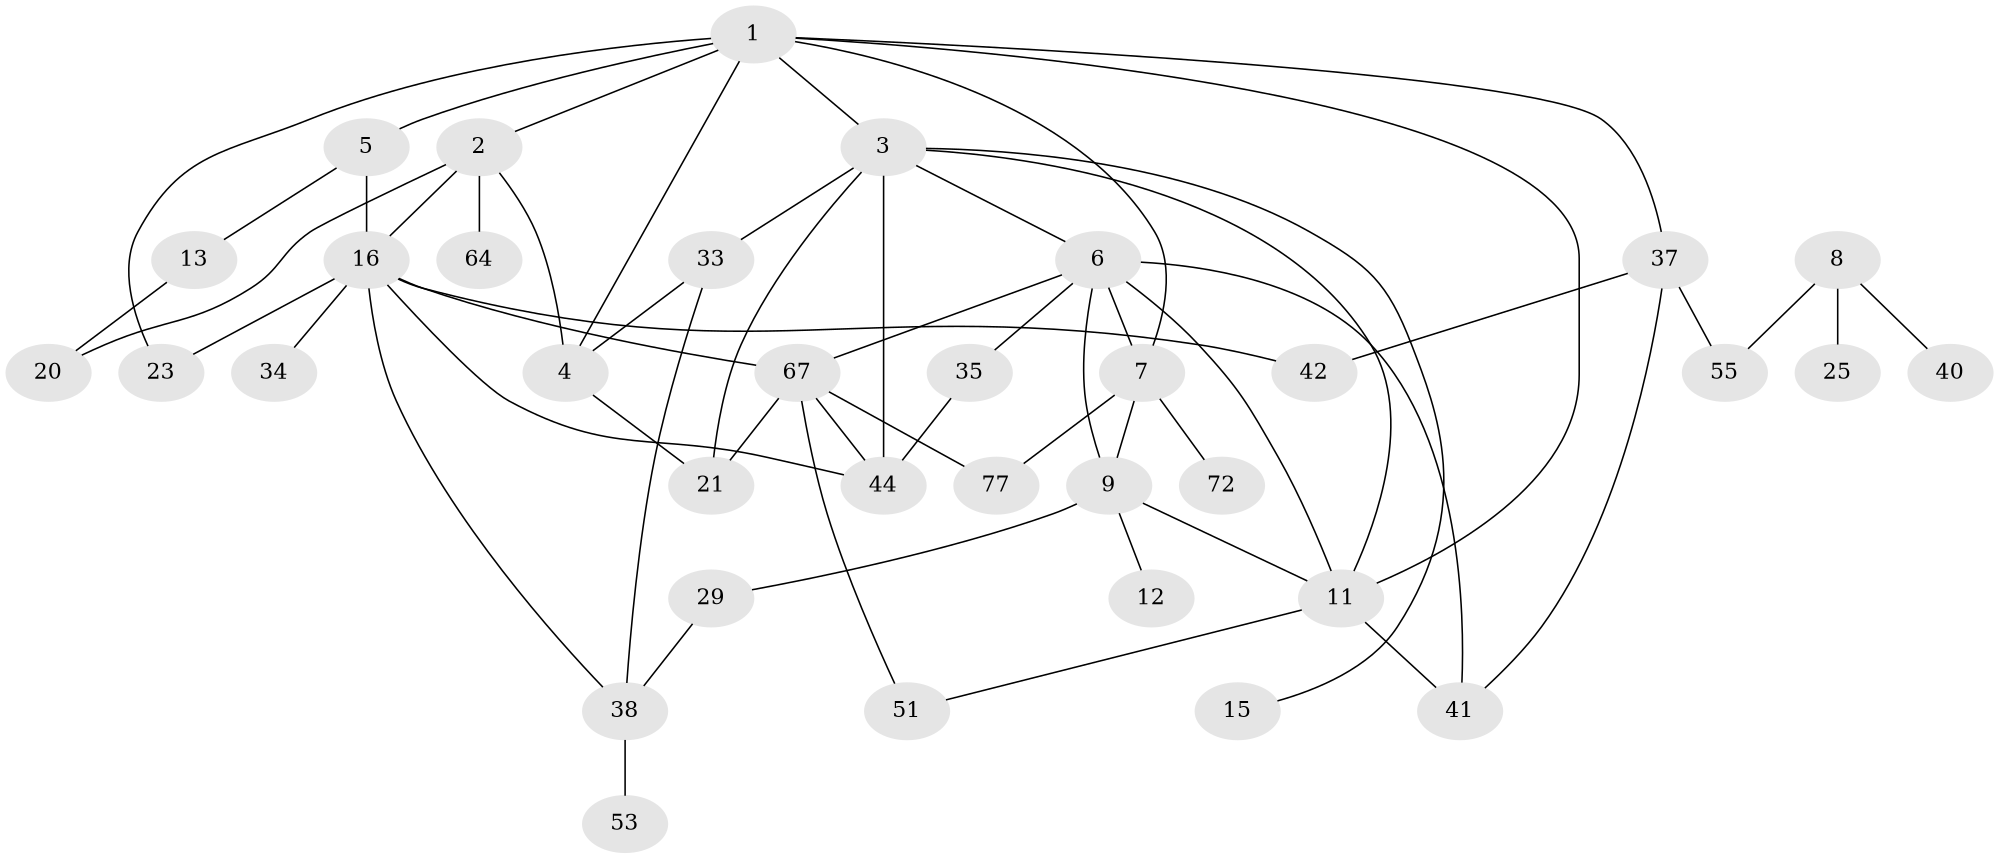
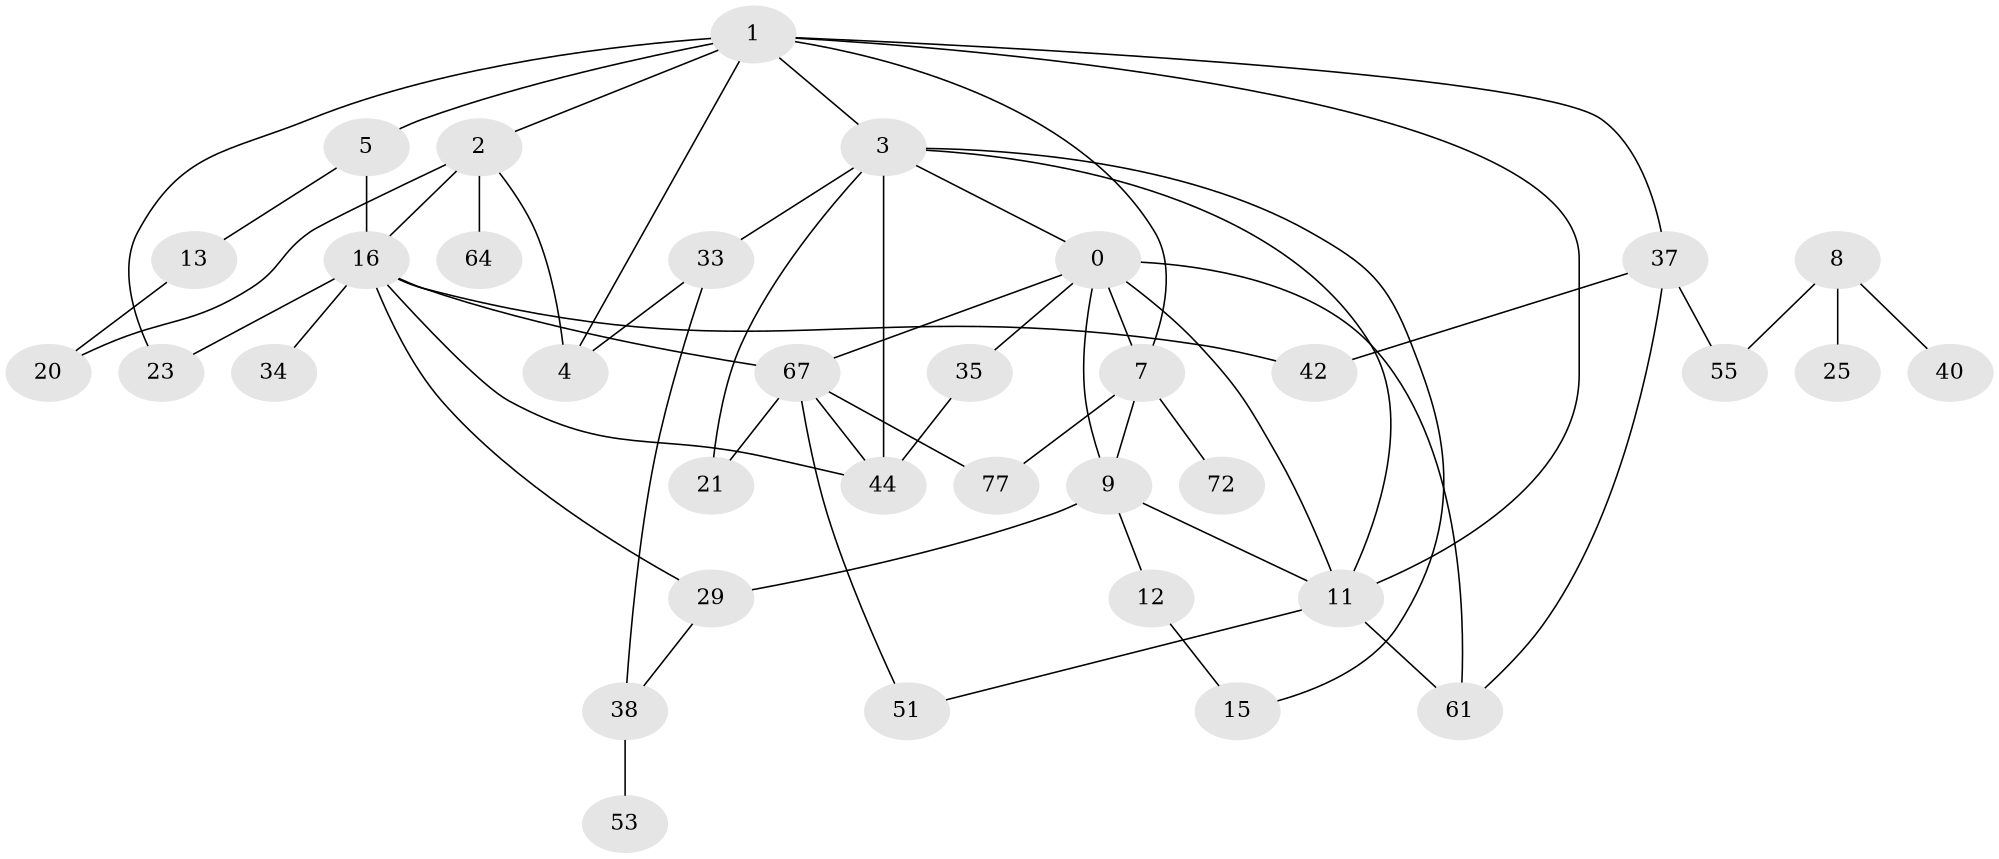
  graph {
    node [color=gray90 style=filled]
    1 [super="+64"]
    2
    3 [super="+10+31"]
    4 [super="+66"]
    5
    7 [super="+59+63+71"]
    11 [super="+54+22+36"]
    23
    37 [super="+52"]
    n10 [label=64]
    16 [super="+19"]
    20
-   6 [super="+18"]
+   6 [super="+18" label=0]
    15
    21
    33
    44 [super="+65+48"]
    13
    9
    n20 [label=77]
    72
-   41 [super="+56"]
+   41 [super="+56" label=61]
    51
    55 [super="+69"]
    42
    8 [super="+50"]
    25
    n28 [label=40]
    38 [super="+49+47"]
    n30 [label=67 super="+32+43"]
    34 [super="+73"]
    35 [super="+46"]
    53
    12
    29
    1 -- 2
    1 -- 3
    1 -- 4
    1 -- 5
    1 -- 7
    1 -- 11
    1 -- 23
    1 -- 37
    2 -- 4
    2 -- n10
    2 -- 16
    2 -- 20
    3 -- 11
    3 -- 6
    3 -- 15
    3 -- 21
    3 -- 33
    3 -- 44
-   4 -- 21
    5 -- 16
    5 -- 13
    7 -- 9
    7 -- n20
    7 -- 72
    11 -- 41
    11 -- 51
    37 -- 41
    37 -- 55
    37 -- 42
    16 -- 23
    16 -- 44 [weight=2]
    16 -- 42
-   16 -- 38
+   16 -- 29
    16 -- n30
    16 -- 34
    6 -- 7 [weight=2]
    6 -- 11
    6 -- 9
    6 -- 41
    6 -- n30
    6 -- 35
    33 -- 4
    33 -- 38
    13 -- 20
    9 -- 11
    9 -- 12
    9 -- 29
    8 -- 55
    8 -- 25
    8 -- n28
    38 -- 53
    n30 -- 21
    n30 -- 44
    n30 -- n20
    n30 -- 51
    35 -- 44
+   12 -- 15
    29 -- 38
  }
